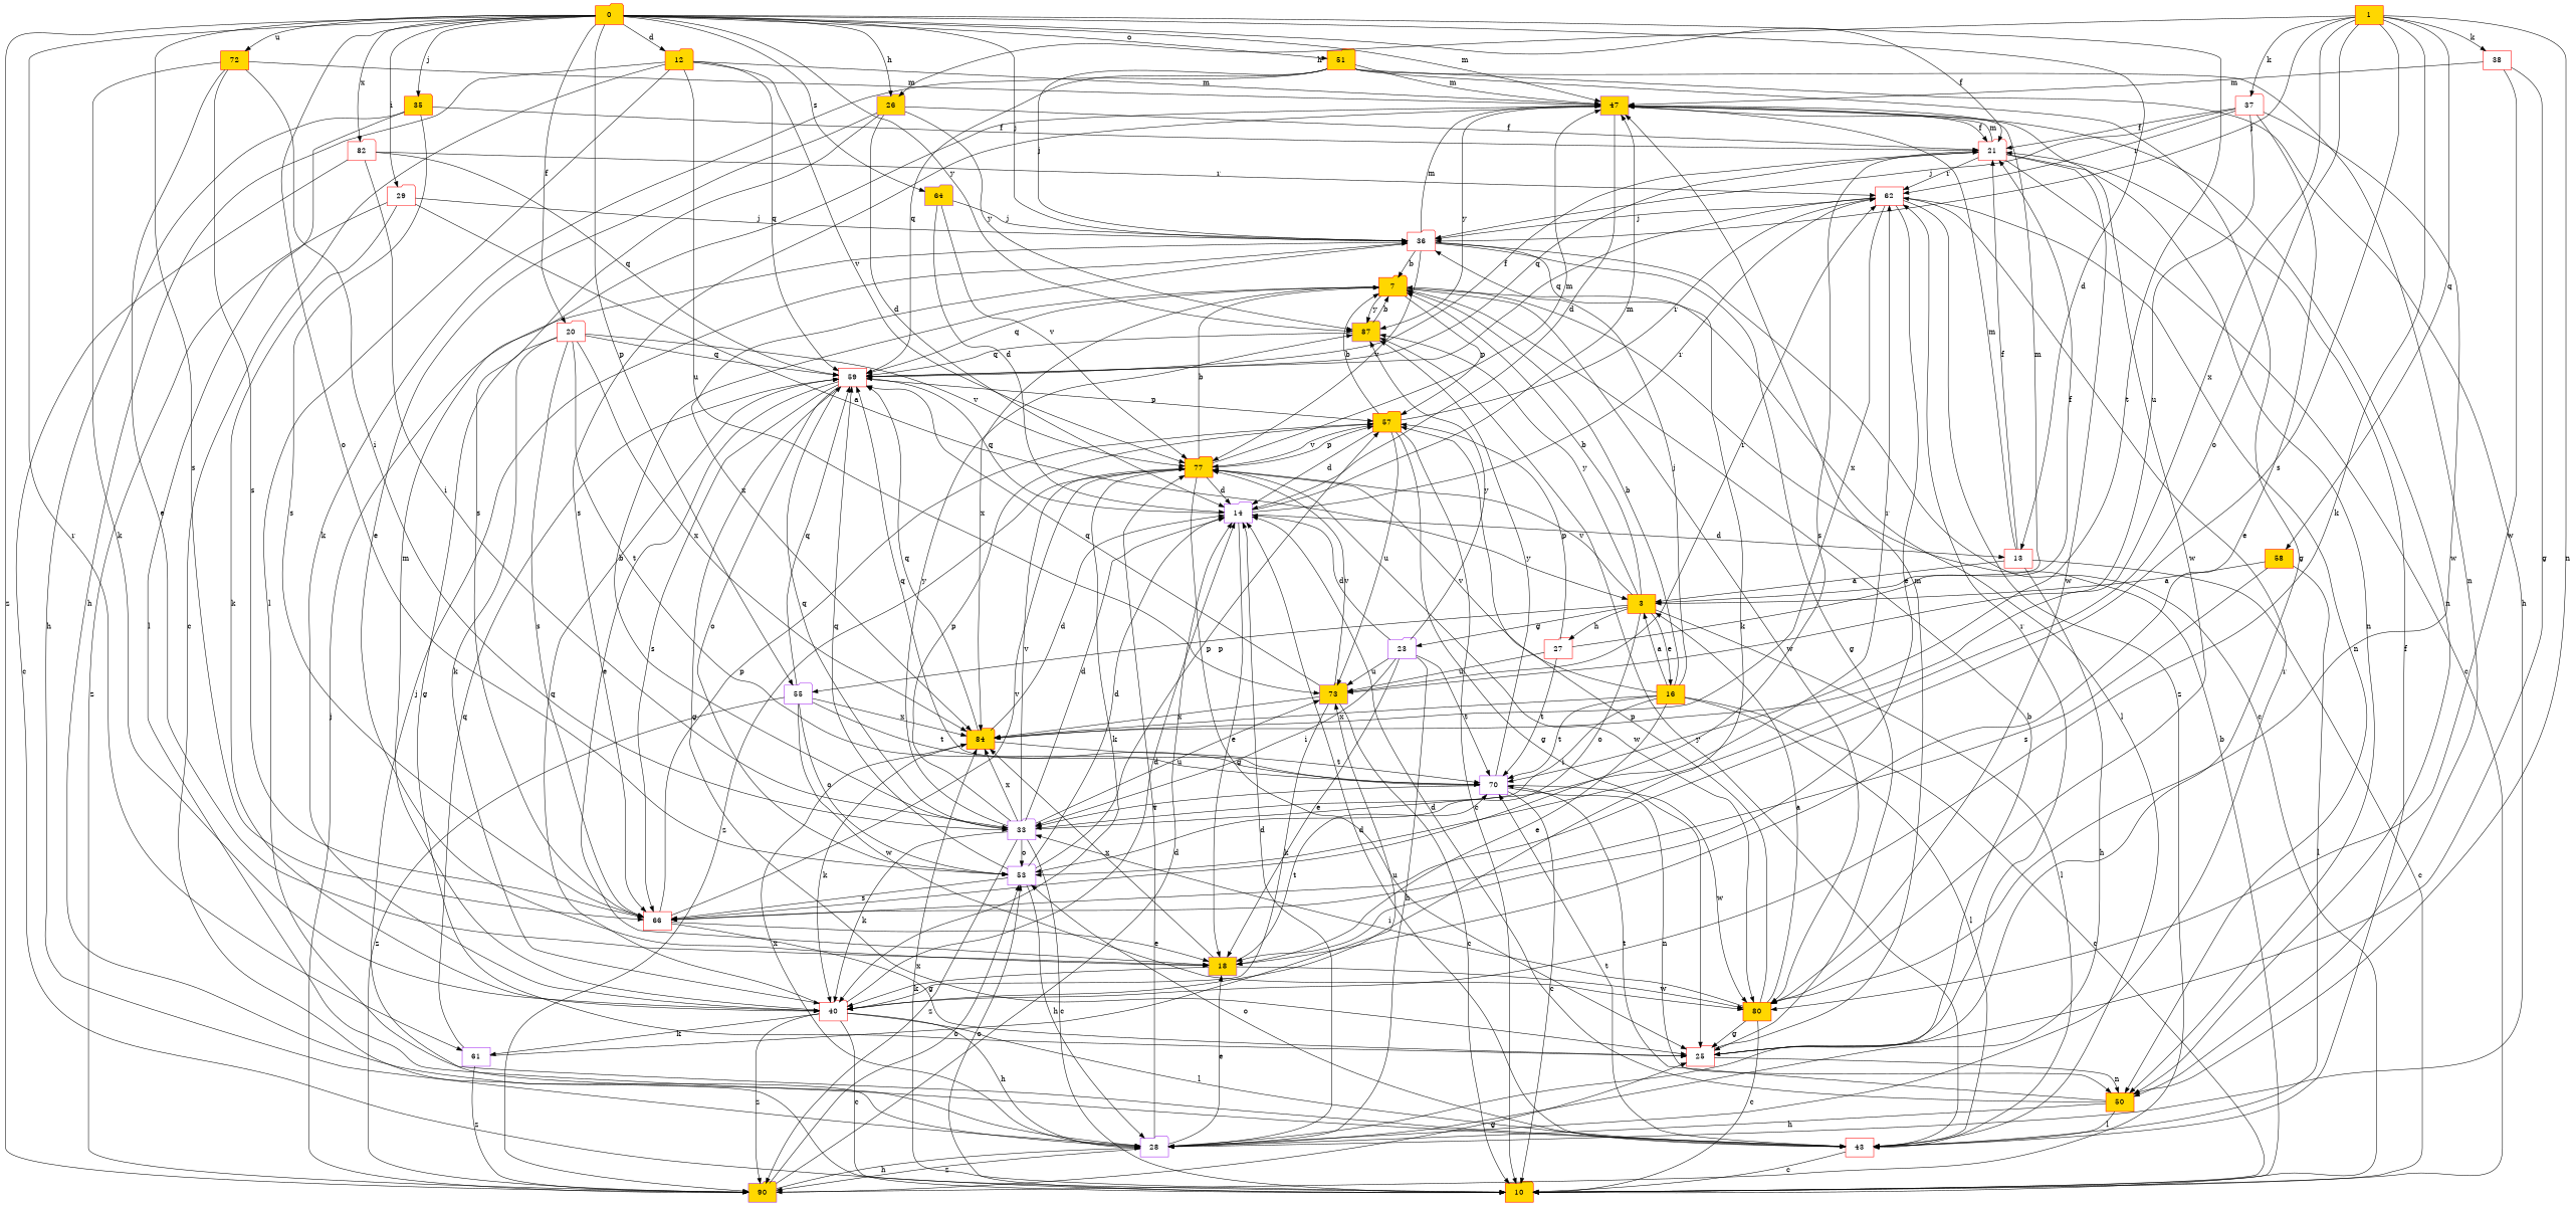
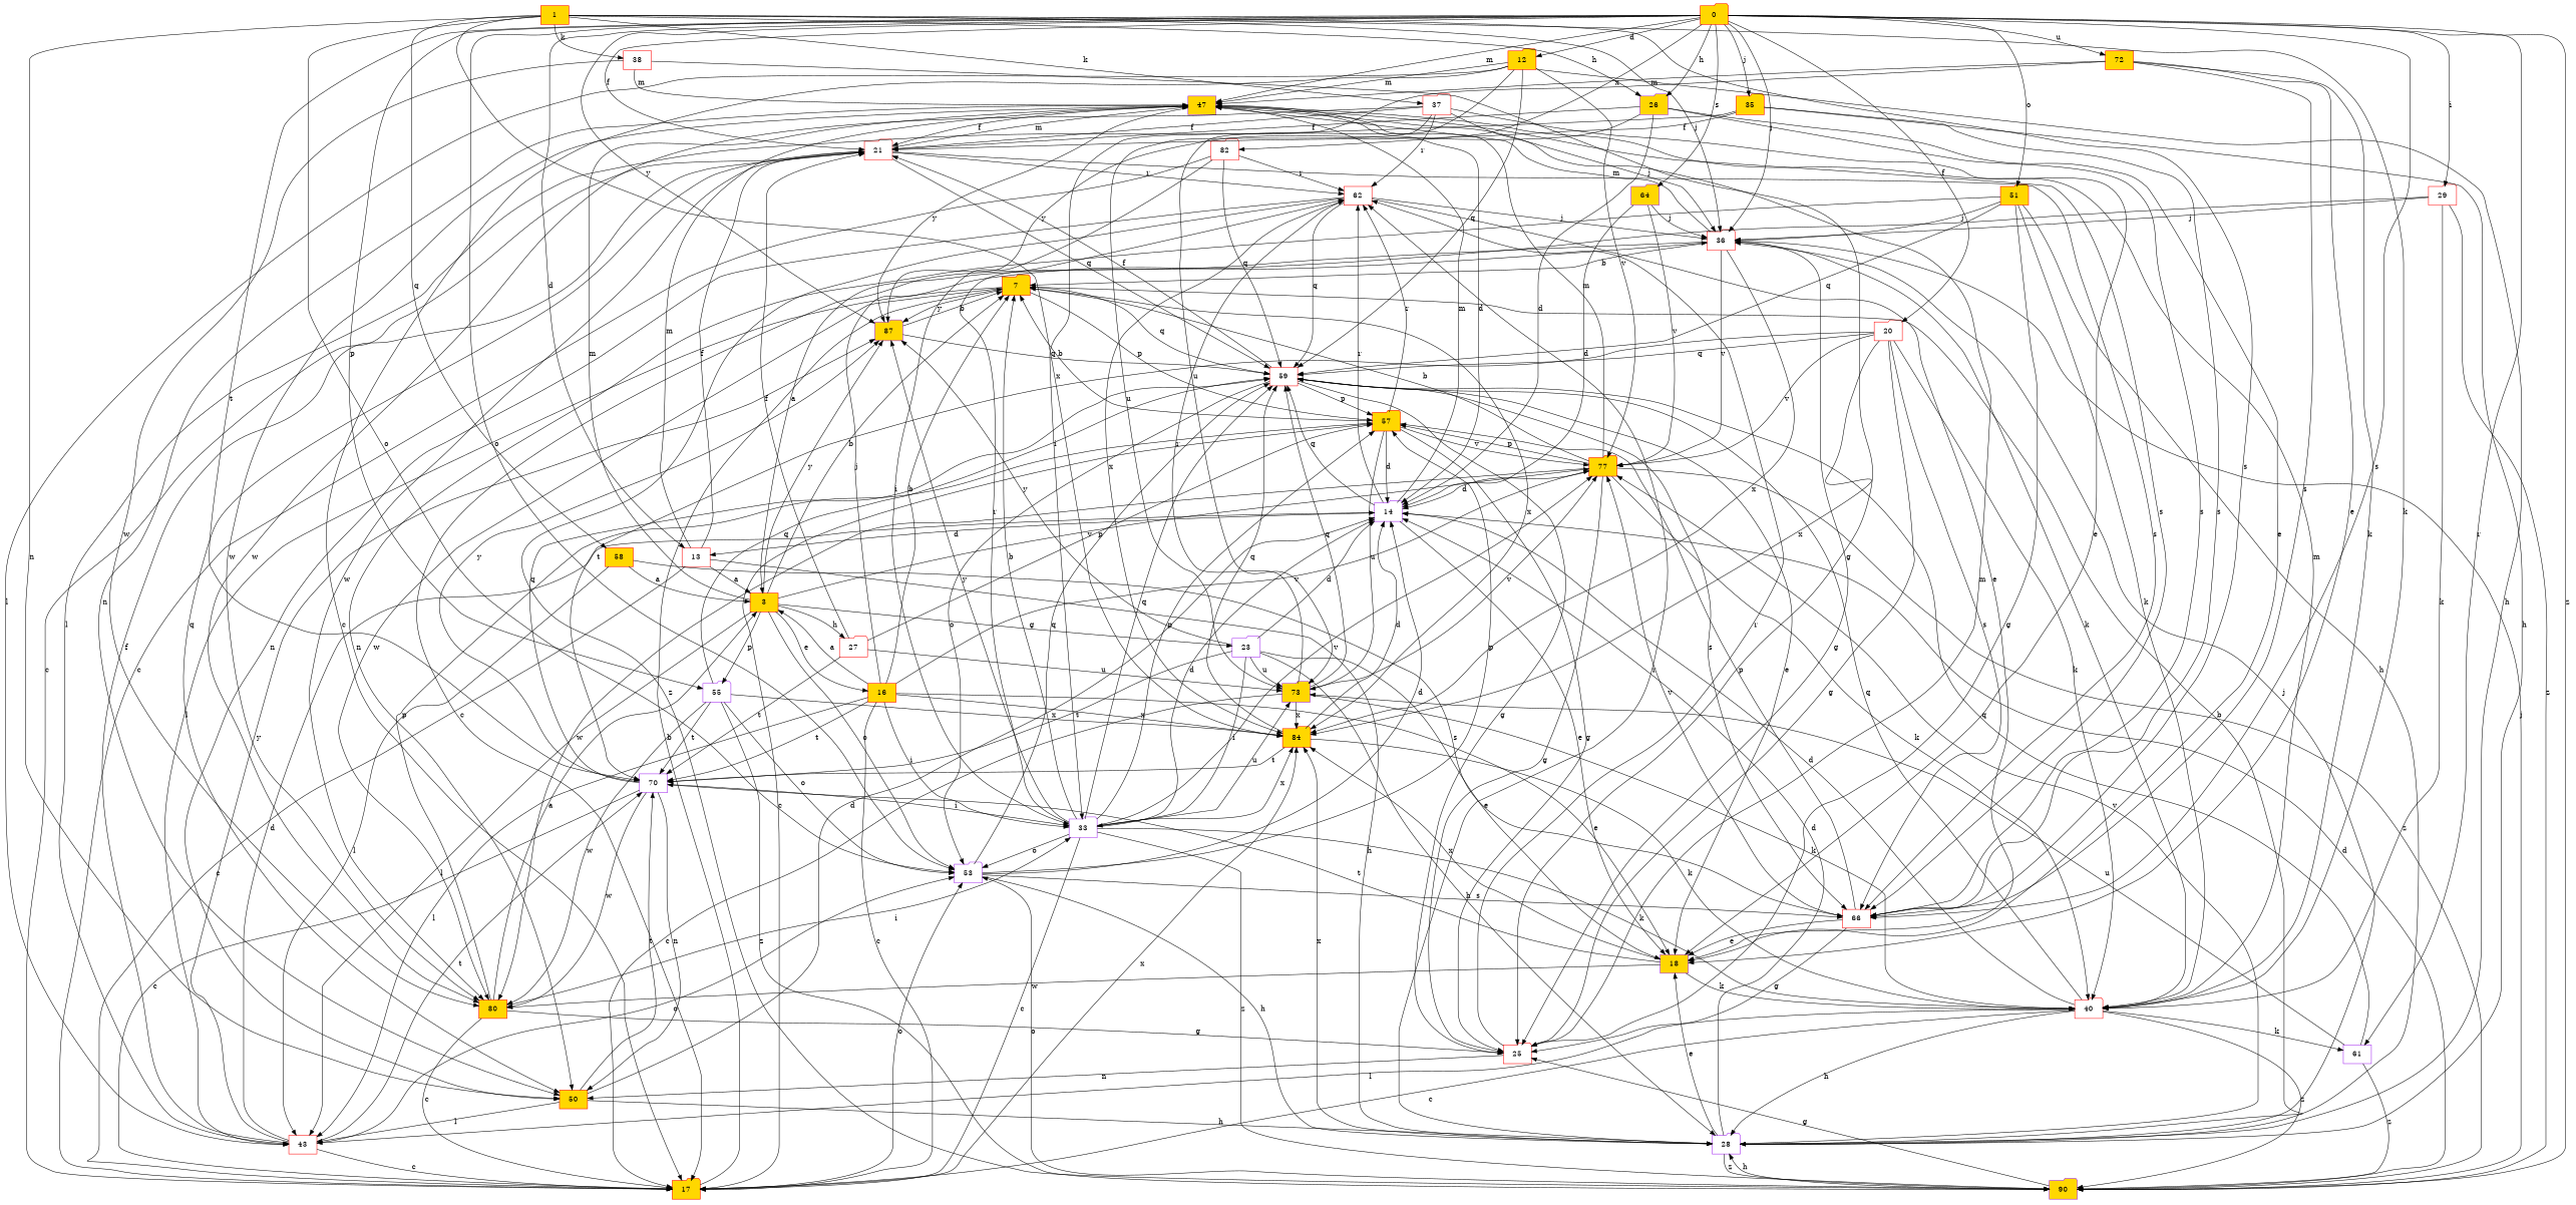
  strict digraph {
    node [color=red fillcolor=gold shape=folder style=filled]
    0
    12
    13 [fillcolor=white shape=box]
    20 [fillcolor=white]
    21 [fillcolor=white]
    26 [color=purple]
    29 [fillcolor=white]
    35
    36 [fillcolor=white]
    47 [color=purple shape=box]
    51
    53 [color=purple fillcolor=white]
    55 [color=purple fillcolor=white]
    61 [color=purple fillcolor=white shape=box]
    64 [color=purple]
    66 [fillcolor=white shape=box]
    70 [color=purple fillcolor=white shape=box]
    72 [shape=box]
    82 [fillcolor=white]
    87 [color=purple]
    90 [color=purple]
    43 [fillcolor=white shape=box]
    77
    59 [fillcolor=white shape=box]
-   10
+   10 [label=17]
    28 [color=purple fillcolor=white]
    73 [color=purple]
    3 [shape=box]
    40 [fillcolor=white]
    84
    25 [fillcolor=white]
    50 [shape=box]
    80 [shape=box]
    62 [fillcolor=white shape=box]
    14 [color=purple fillcolor=white]
    18 [color=purple shape=box]
    7
    57
    33 [color=purple fillcolor=white]
    1 [shape=box]
    37 [fillcolor=white]
    38 [fillcolor=white shape=box]
    58 [shape=box]
    16 [shape=box]
    23 [color=purple fillcolor=white]
    27 [fillcolor=white]
    0 -> 12 [label=d]
    0 -> 13 [label=d]
    0 -> 20 [label=f]
    0 -> 21 [label=f]
    0 -> 26 [label=h]
    0 -> 29 [label=i]
    0 -> 35 [label=j]
    0 -> 36 [label=j]
    0 -> 47 [label=m]
    0 -> 51 [label=o]
    0 -> 53 [label=o]
    0 -> 55 [label=p]
    0 -> 61 [label=r]
    0 -> 64 [label=s]
    0 -> 66 [label=s]
    0 -> 70 [label=t]
    0 -> 72 [label=u]
    0 -> 82 [label=x]
    0 -> 87 [label=y]
    0 -> 90 [label=z]
    12 -> 47 [label=m]
    12 -> 43 [label=l]
    12 -> 77 [label=v]
    12 -> 59 [label=q]
    12 -> 10 [label=c]
    12 -> 28 [label=h]
    12 -> 73 [label=u]
    13 -> 21 [label=f]
    13 -> 47 [label=m]
    13 -> 10 [label=c]
    13 -> 28 [label=h]
    13 -> 3 [label=a]
    20 -> 66 [label=s]
    20 -> 70 [label=t]
    20 -> 77 [label=v]
    20 -> 59 [label=q]
    20 -> 40 [label=k]
    20 -> 84 [label=x]
    20 -> 25 [label=g]
    21 -> 47 [label=m]
    21 -> 66 [label=s]
    21 -> 59 [label=q]
    21 -> 10 [label=c]
-   21 -> 50 [label=n]
+   21 -> 50 [label=q]
    21 -> 80 [label=w]
    21 -> 62 [label=r]
    26 -> 21 [label=f]
    26 -> 66 [label=s]
    26 -> 87 [label=y]
    26 -> 14 [label=d]
    26 -> 18 [label=e]
    29 -> 36 [label=j]
    29 -> 90 [label=z]
    29 -> 3 [label=a]
    29 -> 40 [label=k]
    35 -> 21 [label=f]
    35 -> 66 [label=s]
    35 -> 43 [label=l]
    35 -> 28 [label=h]
    36 -> 47 [label=m]
    36 -> 77 [label=v]
    36 -> 10 [label=c]
    36 -> 40 [label=k]
    36 -> 84 [label=x]
    36 -> 25 [label=g]
    36 -> 7 [label=b]
    47 -> 21 [label=f]
    47 -> 66 [label=s]
    47 -> 87 [label=y]
    47 -> 50 [label=n]
    47 -> 80 [label=w]
    47 -> 14 [label=d]
    51 -> 36 [label=j]
-   51 -> 47 [label=m]
    51 -> 59 [label=q]
    51 -> 28 [label=h]
    51 -> 40 [label=k]
    51 -> 25 [label=g]
    51 -> 50 [label=n]
    53 -> 66 [label=s]
    53 -> 59 [label=q]
    53 -> 28 [label=h]
    53 -> 14 [label=d]
    53 -> 57 [label=p]
    55 -> 53 [label=o]
    55 -> 70 [label=t]
    55 -> 90 [label=z]
    55 -> 59 [label=q]
    55 -> 84 [label=x]
    55 -> 80 [label=w]
    61 -> 90 [label=z]
    61 -> 59 [label=q]
    61 -> 73 [label=u]
    64 -> 36 [label=j]
    64 -> 77 [label=v]
    64 -> 14 [label=d]
    66 -> 77 [label=v]
    66 -> 25 [label=g]
    66 -> 18 [label=e]
    66 -> 57 [label=p]
    70 -> 87 [label=y]
    70 -> 59 [label=q]
    70 -> 10 [label=c]
    70 -> 50 [label=n]
    70 -> 80 [label=w]
    70 -> 33 [label=i]
    72 -> 47 [label=m]
    72 -> 66 [label=s]
    72 -> 40 [label=k]
    72 -> 18 [label=e]
    72 -> 33 [label=i]
    82 -> 59 [label=q]
    82 -> 10 [label=c]
    82 -> 62 [label=r]
    82 -> 33 [label=i]
    87 -> 59 [label=q]
    87 -> 7 [label=b]
    90 -> 36 [label=j]
    90 -> 53 [label=o]
    90 -> 28 [label=h]
    90 -> 25 [label=g]
    90 -> 14 [label=d]
    43 -> 21 [label=f]
    43 -> 53 [label=o]
    43 -> 70 [label=t]
    43 -> 87 [label=y]
    43 -> 10 [label=c]
    43 -> 14 [label=d]
    77 -> 47 [label=m]
    77 -> 90 [label=z]
    77 -> 40 [label=k]
    77 -> 25 [label=g]
    77 -> 80 [label=w]
    77 -> 14 [label=d]
    77 -> 7 [label=b]
    77 -> 57 [label=p]
    59 -> 21 [label=f]
    59 -> 53 [label=o]
    59 -> 66 [label=s]
    59 -> 25 [label=g]
    59 -> 18 [label=e]
    59 -> 57 [label=p]
    10 -> 53 [label=o]
    10 -> 84 [label=x]
    10 -> 7 [label=b]
    28 -> 36 [label=j]
    28 -> 90 [label=z]
    28 -> 77 [label=v]
    28 -> 84 [label=x]
    28 -> 62 [label=r]
    28 -> 14 [label=d]
    28 -> 18 [label=e]
    28 -> 7 [label=b]
    73 -> 77 [label=v]
    73 -> 59 [label=q]
    73 -> 10 [label=c]
    73 -> 40 [label=k]
    73 -> 84 [label=x]
    73 -> 62 [label=r]
    3 -> 47 [label=m]
    3 -> 53 [label=o]
    3 -> 55 [label=p]
    3 -> 87 [label=y]
    3 -> 43 [label=l]
    3 -> 77 [label=v]
    3 -> 7 [label=b]
    3 -> 16 [label=e]
    3 -> 23 [label=g]
    3 -> 27 [label=h]
    40 -> 47 [label=m]
    40 -> 61 [label=k]
    40 -> 90 [label=z]
    40 -> 43 [label=l]
    40 -> 59 [label=q]
    40 -> 10 [label=c]
    40 -> 28 [label=h]
    40 -> 14 [label=d]
    84 -> 70 [label=t]
    84 -> 59 [label=q]
    84 -> 40 [label=k]
    84 -> 14 [label=d]
    25 -> 47 [label=m]
    25 -> 50 [label=n]
    25 -> 62 [label=r]
    50 -> 70 [label=t]
    50 -> 43 [label=l]
    50 -> 28 [label=h]
    50 -> 14 [label=d]
    80 -> 10 [label=c]
    80 -> 3 [label=a]
    80 -> 25 [label=g]
    80 -> 57 [label=p]
    80 -> 33 [label=i]
    62 -> 36 [label=j]
    62 -> 90 [label=z]
    62 -> 59 [label=q]
    62 -> 84 [label=x]
    62 -> 50 [label=n]
    62 -> 18 [label=e]
    14 -> 13 [label=d]
    14 -> 47 [label=m]
    14 -> 59 [label=q]
    14 -> 62 [label=r]
    14 -> 18 [label=e]
    18 -> 70 [label=t]
    18 -> 40 [label=k]
    18 -> 84 [label=x]
    18 -> 80 [label=w]
    7 -> 87 [label=y]
    7 -> 43 [label=l]
    7 -> 59 [label=q]
    7 -> 84 [label=x]
    7 -> 80 [label=w]
    7 -> 57 [label=p]
    57 -> 77 [label=v]
    57 -> 10 [label=c]
    57 -> 73 [label=u]
    57 -> 25 [label=g]
    57 -> 62 [label=r]
    57 -> 14 [label=d]
    57 -> 7 [label=b]
    33 -> 53 [label=o]
    33 -> 87 [label=y]
    33 -> 90 [label=z]
    33 -> 77 [label=v]
    33 -> 59 [label=q]
    33 -> 10 [label=c]
    33 -> 73 [label=u]
    33 -> 40 [label=k]
    33 -> 84 [label=x]
    33 -> 62 [label=r]
    33 -> 14 [label=d]
    33 -> 7 [label=b]
    33 -> 57 [label=p]
    1 -> 26 [label=h]
    1 -> 36 [label=j]
    1 -> 53 [label=o]
    1 -> 66 [label=s]
    1 -> 40 [label=k]
    1 -> 84 [label=x]
    1 -> 50 [label=n]
    1 -> 37 [label=k]
    1 -> 38 [label=k]
    1 -> 58 [label=q]
    37 -> 21 [label=f]
    37 -> 36 [label=j]
    37 -> 73 [label=u]
    37 -> 80 [label=w]
    37 -> 62 [label=r]
    37 -> 18 [label=e]
    38 -> 47 [label=m]
    38 -> 25 [label=g]
    38 -> 80 [label=w]
    58 -> 66 [label=s]
    58 -> 43 [label=l]
    58 -> 3 [label=a]
    16 -> 36 [label=j]
    16 -> 70 [label=t]
    16 -> 43 [label=l]
    16 -> 77 [label=v]
    16 -> 10 [label=c]
    16 -> 3 [label=a]
    16 -> 84 [label=x]
    16 -> 18 [label=e]
    16 -> 7 [label=b]
    16 -> 33 [label=i]
    23 -> 70 [label=t]
    23 -> 87 [label=y]
    23 -> 28 [label=h]
    23 -> 73 [label=u]
    23 -> 14 [label=d]
    23 -> 18 [label=e]
    23 -> 33 [label=i]
    27 -> 21 [label=f]
    27 -> 70 [label=t]
    27 -> 73 [label=u]
    27 -> 57 [label=p]
  }
